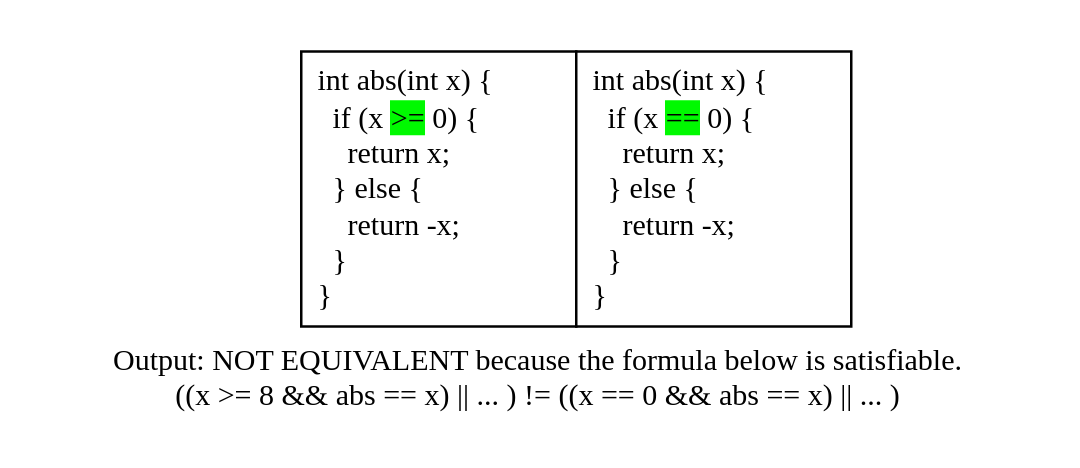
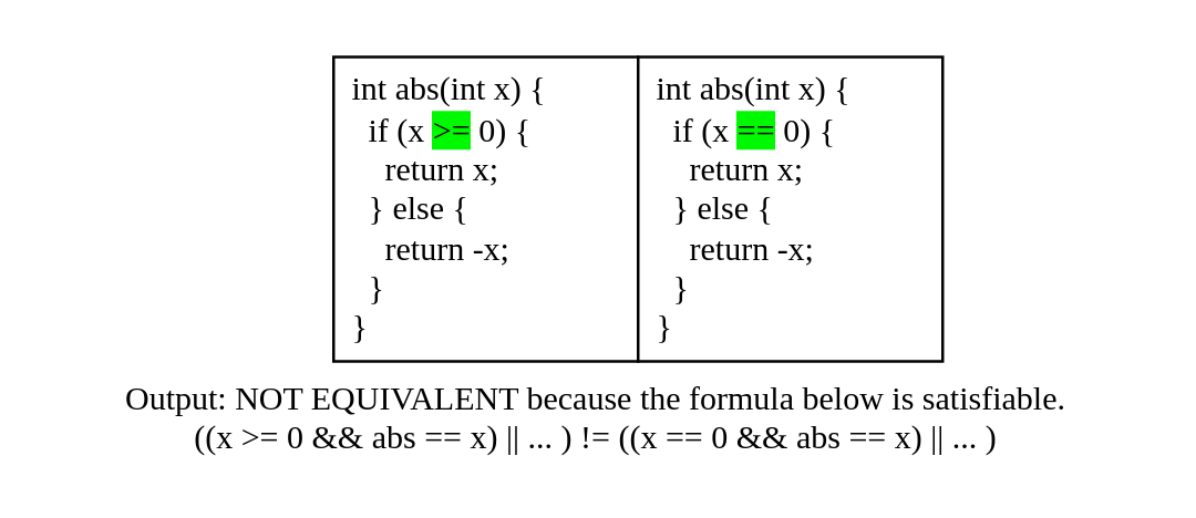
  <mxCell id="0" />
  <mxCell id="1" parent="0" />
  <mxCell id="2" value="int abs(int x) {&lt;br&gt;&amp;nbsp; if (x &lt;span style=&quot;background-color: rgb(0, 249, 0);&quot;&gt;&amp;gt;=&lt;/span&gt; 0) {&lt;br&gt;&amp;nbsp;&amp;nbsp;&amp;nbsp; return x;&lt;br&gt;&amp;nbsp; } else {&lt;br&gt;&amp;nbsp;&amp;nbsp;&amp;nbsp; return -x;&lt;br&gt;&amp;nbsp; }&lt;br&gt;}" style="rounded=0;whiteSpace=wrap;html=1;fontFamily=Inconsolata;fontSource=https%3A%2F%2Ffonts.googleapis.com%2Fcss%3Ffamily%3DInconsolata;align=left;spacingLeft=5;spacingRight=0;" vertex="1" parent="1"><mxGeometry x="120" y="20" width="110" height="110" as="geometry" /></mxCell>
  <mxCell id="3" value="int abs(int x) {&lt;br&gt;&amp;nbsp; if (x &lt;span style=&quot;background-color: rgb(0, 249, 0);&quot;&gt;==&lt;/span&gt; 0) {&lt;br&gt;&amp;nbsp;&amp;nbsp;&amp;nbsp; return x;&lt;br&gt;&amp;nbsp; } else {&lt;br&gt;&amp;nbsp;&amp;nbsp;&amp;nbsp; return -x;&lt;br&gt;&amp;nbsp; }&lt;br&gt;}" style="rounded=0;whiteSpace=wrap;html=1;fontFamily=Inconsolata;fontSource=https%3A%2F%2Ffonts.googleapis.com%2Fcss%3Ffamily%3DInconsolata;align=left;spacingLeft=5;spacingRight=0;" vertex="1" parent="1"><mxGeometry x="230" y="20" width="110" height="110" as="geometry" /></mxCell>
- <mxCell id="4" value="Output: NOT EQUIVALENT because the formula below is satisfiable.&lt;br&gt; ((x &amp;gt;= 8 &amp;amp;&amp;amp; abs == x) || ... ) != ((x == 0 &amp;amp;&amp;amp; abs == x) || ... )" style="text;html=1;strokeColor=none;fillColor=none;align=center;verticalAlign=top;whiteSpace=wrap;rounded=0;fontFamily=Inconsolata;fontSource=https%3A%2F%2Ffonts.googleapis.com%2Fcss%3Ffamily%3DInconsolata;spacingTop=0;" vertex="1" parent="1"><mxGeometry x="20" y="130" width="390" height="35" as="geometry" /></mxCell>
+ <mxCell id="4" value="Output: NOT EQUIVALENT because the formula below is satisfiable.&lt;br&gt; ((x &amp;gt;= 0 &amp;amp;&amp;amp; abs == x) || ... ) != ((x == 0 &amp;amp;&amp;amp; abs == x) || ... )" style="text;html=1;strokeColor=none;fillColor=none;align=center;verticalAlign=top;whiteSpace=wrap;rounded=0;fontFamily=Inconsolata;fontSource=https%3A%2F%2Ffonts.googleapis.com%2Fcss%3Ffamily%3DInconsolata;spacingTop=0;" vertex="1" parent="1"><mxGeometry x="20" y="130" width="390" height="35" as="geometry" /></mxCell>
